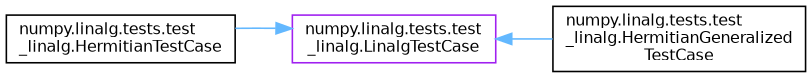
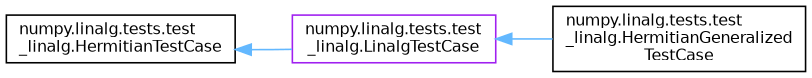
  digraph {
    rankdir=LR
    node [color=black fillcolor=white fontname=Helvetica fontsize=10 shape=box style=filled]
    edge [color=steelblue1 dir=back fontname=Helvetica fontsize=10 labelfontname=Helvetica labelfontsize=10 style=solid]
    n1 [height=0.2 label="numpy.linalg.tests.test\l_linalg.HermitianTestCase" width=0.4]
    n2 [color=purple height=0.2 label="numpy.linalg.tests.test\l_linalg.LinalgTestCase" width=0.4]
    n3 [height=0.2 label="numpy.linalg.tests.test\l_linalg.HermitianGeneralized\lTestCase" width=0.4]
-   n2 -> n1
+   n1 -> n2
    n2 -> n3
  }
